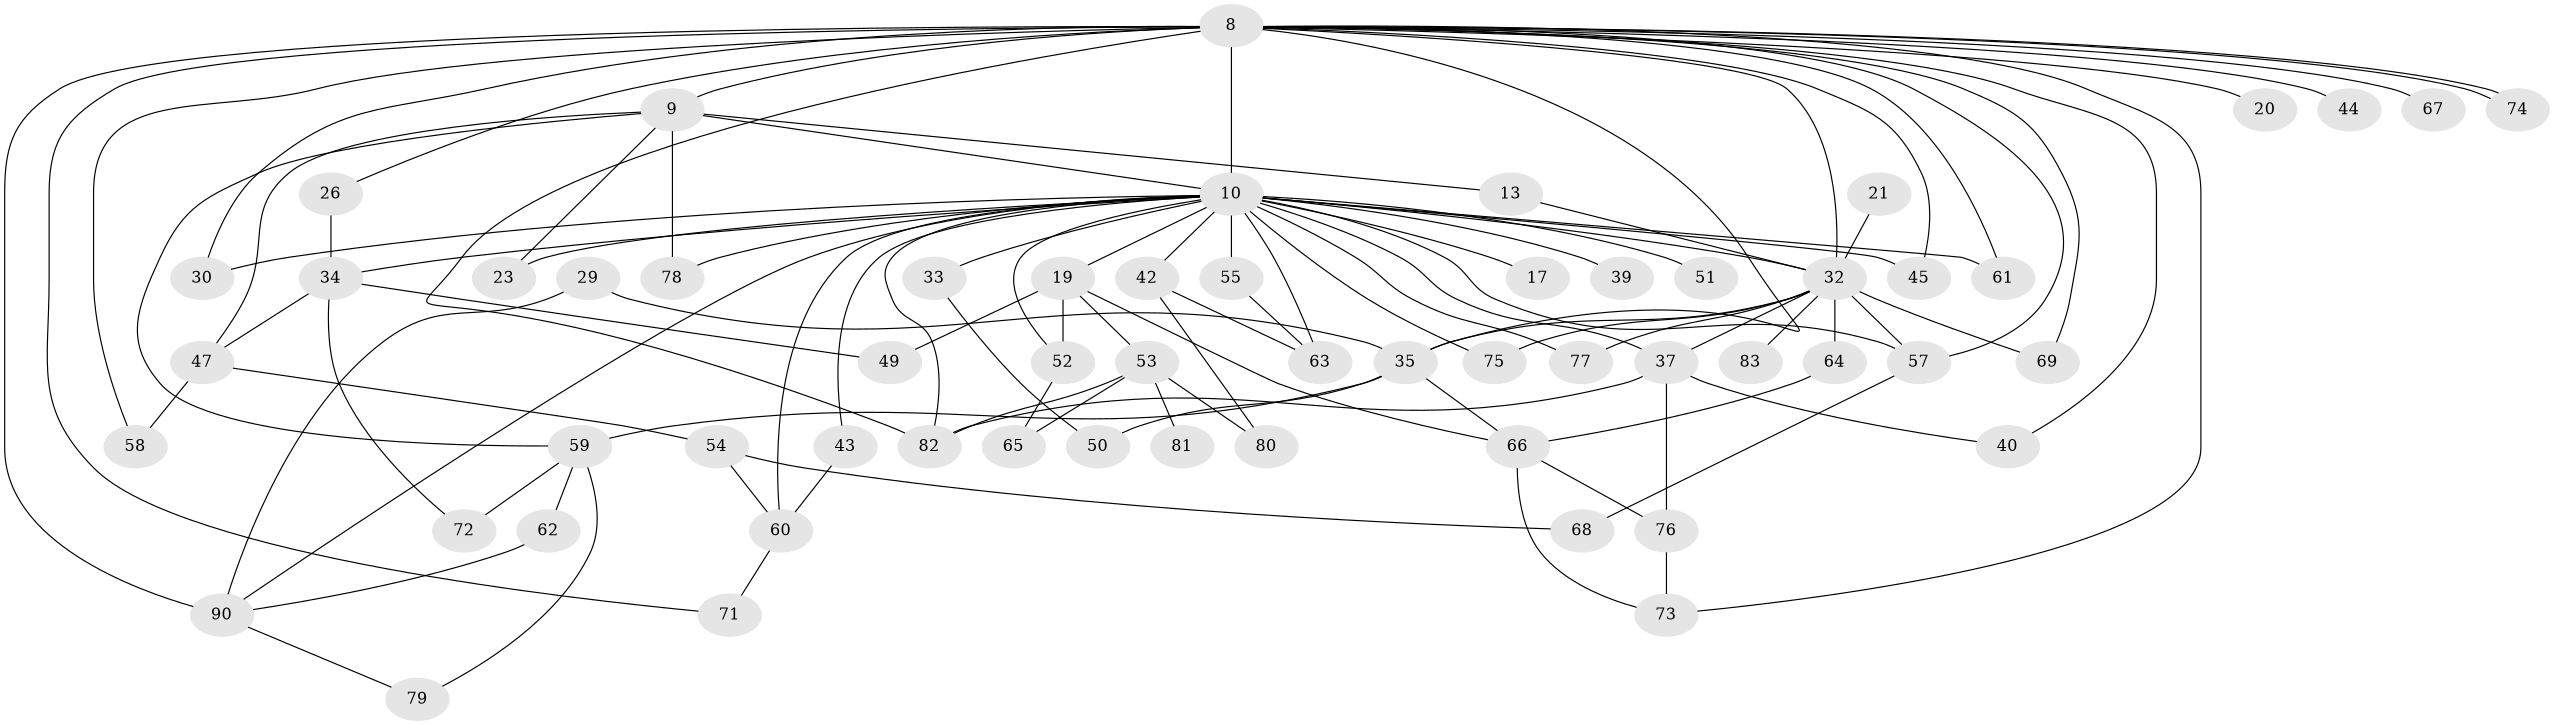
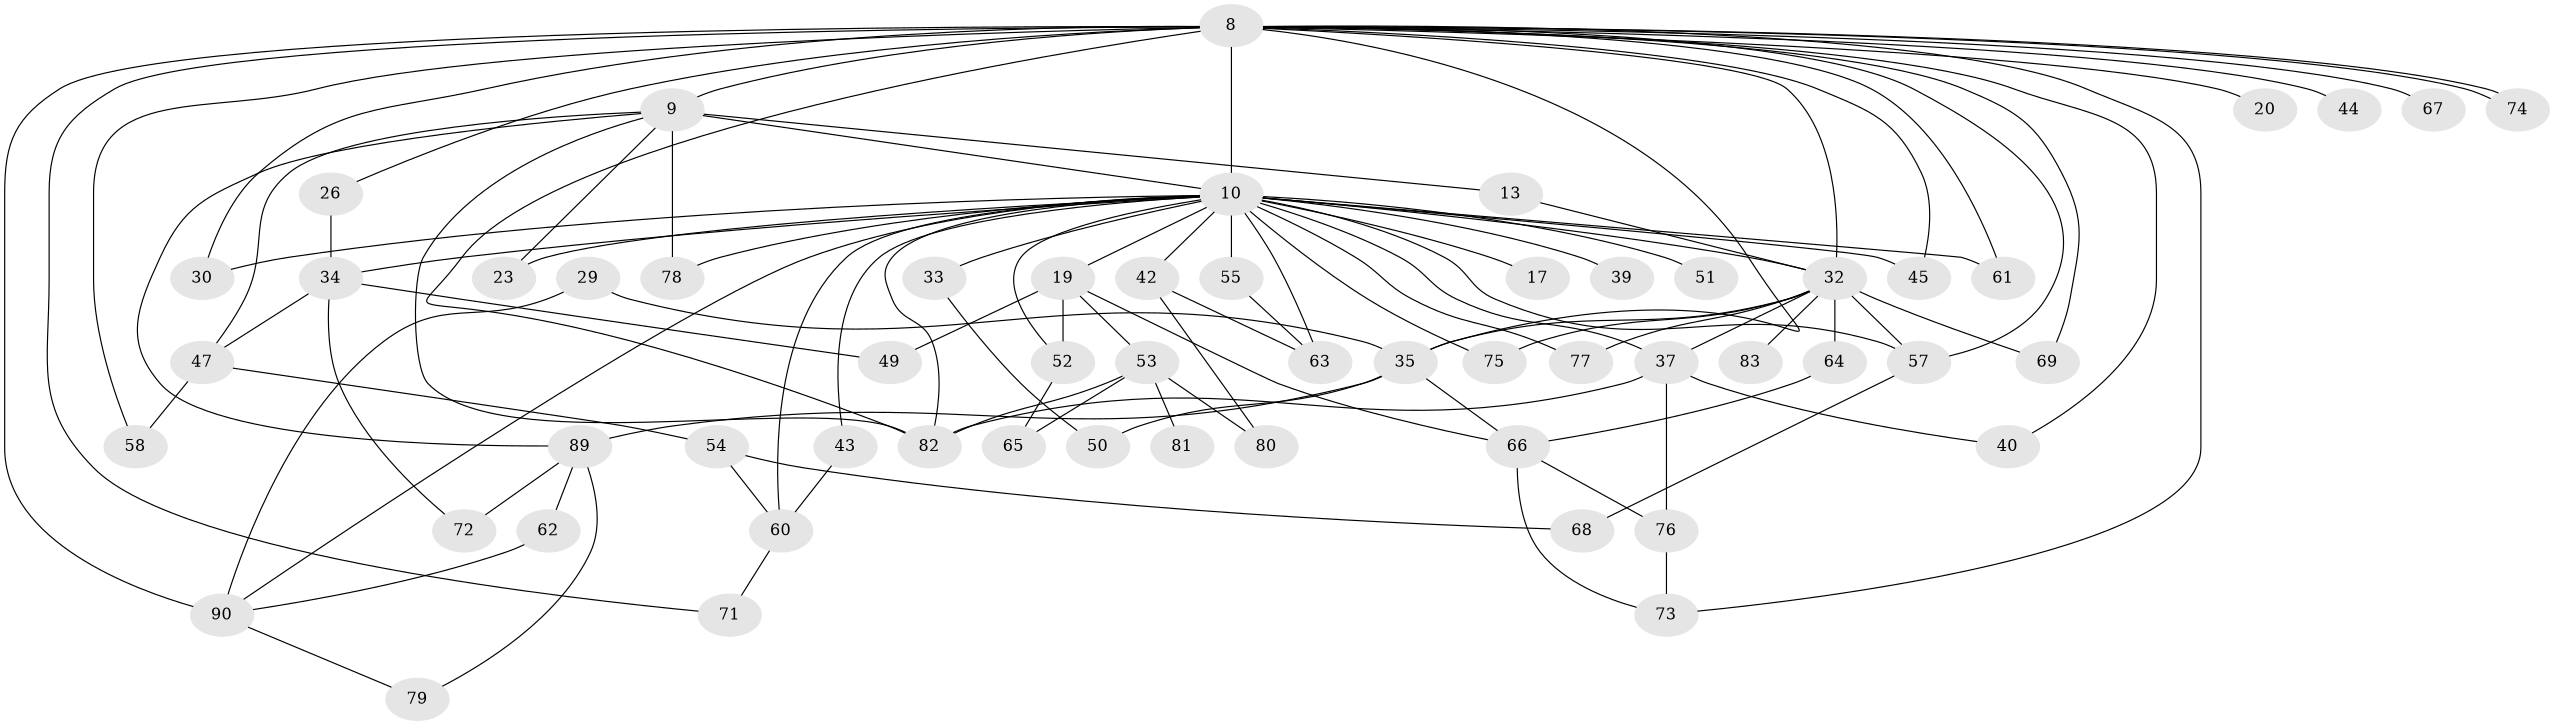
  graph {
    node [color=gray90 style=filled]
    8 [super="+2"]
    9 [super="+5"]
    10 [super="+7+3"]
    20
    26
    30
    32 [super="+6"]
    35 [super="+12"]
    40
    44
    45
    57 [super="+25"]
    58
    61
    67 [super="+36"]
    69
    n17 [label=90 super="+14+27"]
    71
    73
    74
    82 [super="+31"]
    13
    23
    47
-   59 [super="+56"]
+   59 [super="+56" label=89]
    78
    17
    19
    33
    34 [super="+18"]
    37 [super="+15"]
    39
    42
    43
    51
    52 [super="+11"]
    55
    60 [super="+48"]
    75
    77
    63
    64 [super="+24"]
    83
    66 [super="+41"]
    50
    68
    79
    54
    72
    62
    49
    53
    76
    80
    65
    81
-   21
    29
    8 -- 9 [weight=4]
    8 -- 10 [weight=8]
    8 -- 20 [weight=2]
    8 -- 26
    8 -- 30
    8 -- 32 [weight=4]
    8 -- 35 [weight=2]
    8 -- 40
    8 -- 44
    8 -- 45
    8 -- 57
    8 -- 58
    8 -- 61
    8 -- 67 [weight=3]
    8 -- 69
    8 -- n17 [weight=3]
    8 -- 71
    8 -- 73
    8 -- 74
    8 -- 74
    8 -- 82 [weight=3]
    9 -- 10 [weight=8]
+   9 -- 82
    9 -- 13
    9 -- 23
    9 -- 47
    9 -- 59
    9 -- 78
    10 -- 30
    10 -- 32 [weight=9]
    10 -- 45
    10 -- 57
    10 -- 61
    10 -- n17
    10 -- 82
    10 -- 23
    10 -- 78
    10 -- 17 [weight=2]
    10 -- 19
    10 -- 33 [weight=2]
    10 -- 34 [weight=3]
    10 -- 37
    10 -- 39 [weight=2]
    10 -- 42 [weight=2]
    10 -- 43
    10 -- 51 [weight=2]
    10 -- 52 [weight=3]
    10 -- 55 [weight=2]
    10 -- 60 [weight=5]
    10 -- 75
    10 -- 77
    10 -- 63 [weight=2]
    26 -- 34
    32 -- 35
    32 -- 57
    32 -- 69
    32 -- 37 [weight=2]
    32 -- 75
    32 -- 77
    32 -- 64
    32 -- 83 [weight=2]
    35 -- 59 [weight=2]
    35 -- 66
    35 -- 50
    57 -- 68
    n17 -- 79
    13 -- 32
    47 -- 58
    47 -- 54
    59 -- 79
    59 -- 72
    59 -- 62
    19 -- 52
    19 -- 66
    19 -- 49
    19 -- 53
    33 -- 50
    34 -- 47
    34 -- 72
    34 -- 49
    37 -- 40
    37 -- 82
    37 -- 76
    42 -- 63
    42 -- 80
    43 -- 60
    52 -- 65
    55 -- 63
    60 -- 71
    64 -- 66
    66 -- 73
    66 -- 76
    54 -- 60
    54 -- 68
    62 -- n17
    53 -- 82
    53 -- 80
    53 -- 65
    53 -- 81
    76 -- 73
-   21 -- 32
    29 -- 35
    29 -- n17
  }
